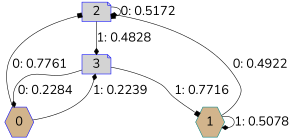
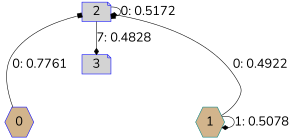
  digraph {
    fontname=Nunito
    node [color=blue fillcolor=lightgrey fontname=Nunito fontsize=24 shape=note style=filled]
    edge [arrowhead=diamond fontname=Nunito fontsize=24]
    2
    0 [fillcolor=tan shape=hexagon]
    3
    1 [color=teal fillcolor=tan shape=hexagon]
    2 -> 2 [arrowhead=box label="0: 0.5172   "]
-   2 -> 3 [label="1: 0.4828   "]
+   2 -> 3 [label="7: 0.4828   "]
    0 -> 2 [arrowhead=box label="0: 0.7761   "]
-   0 -> 3 [label="1: 0.2239   "]
-   3 -> 0 [label="0: 0.2284   "]
-   3 -> 1 [arrowhead=box label="1: 0.7716   "]
    1 -> 2 [label="0: 0.4922   "]
    1 -> 1 [label="1: 0.5078   "]
  }
